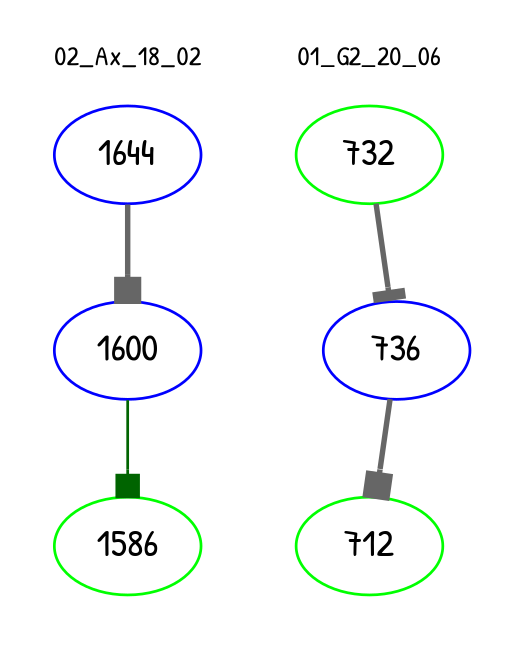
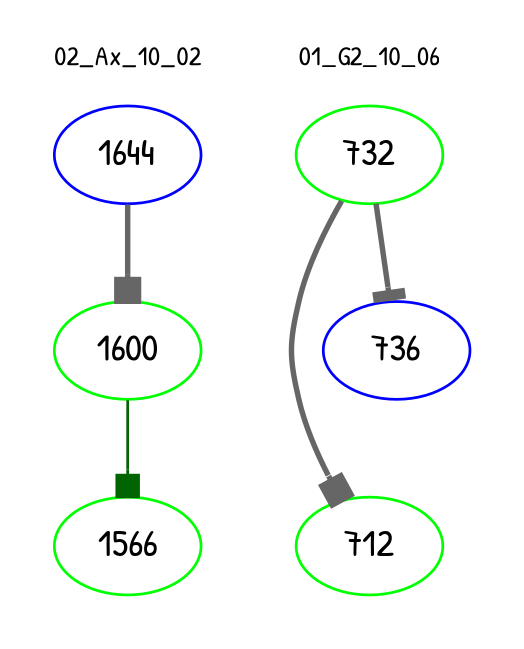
  digraph {
    fontname="Patrick Hand"
    node [color=green fontname="Patrick Hand"]
    edge [arrowhead=box color=gray40 fontname="Patrick Hand" style=bold]
-   n1 [color=blue label=1600]
-   n2 [label=1586]
+   n1 [label=1600]
+   n2 [label=1566]
    n3 [color=blue label=1644]
    n4 [label=732]
    n5 [label=712]
    n6 [color=blue label=736]
    subgraph cluster_1 {
      color=white
      fontsize=10
-     label="02_Ax_18_02"
+     label="02_Ax_10_02"
      n1
      n2
      n3
    }
    subgraph cluster_2 {
      color=white
      fontsize=10
-     label="01_G2_20_06"
+     label="01_G2_10_06"
      n4
      n5
      n6
    }
    n1 -> n2 [color=darkgreen style=solid]
    n3 -> n1
-   n6 -> n5
+   n4 -> n5
    n4 -> n6 [arrowhead=tee]
  }
